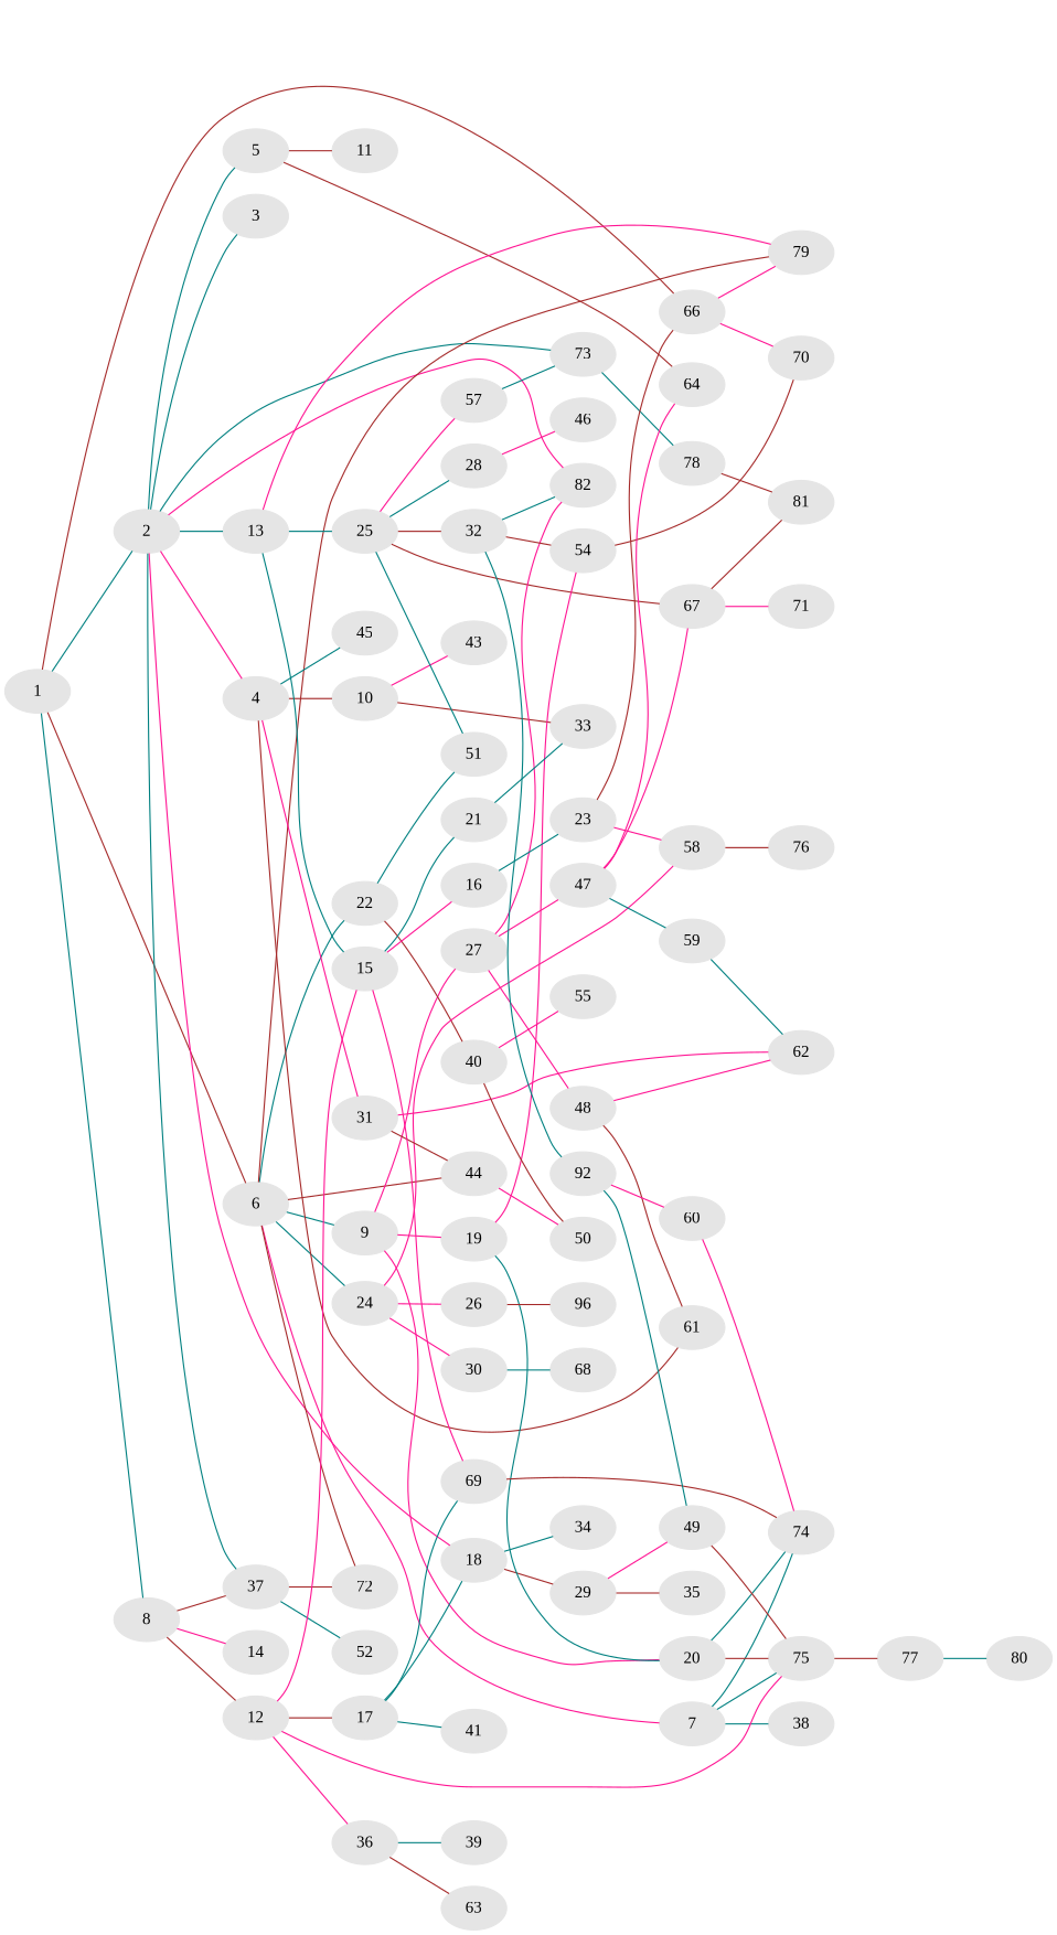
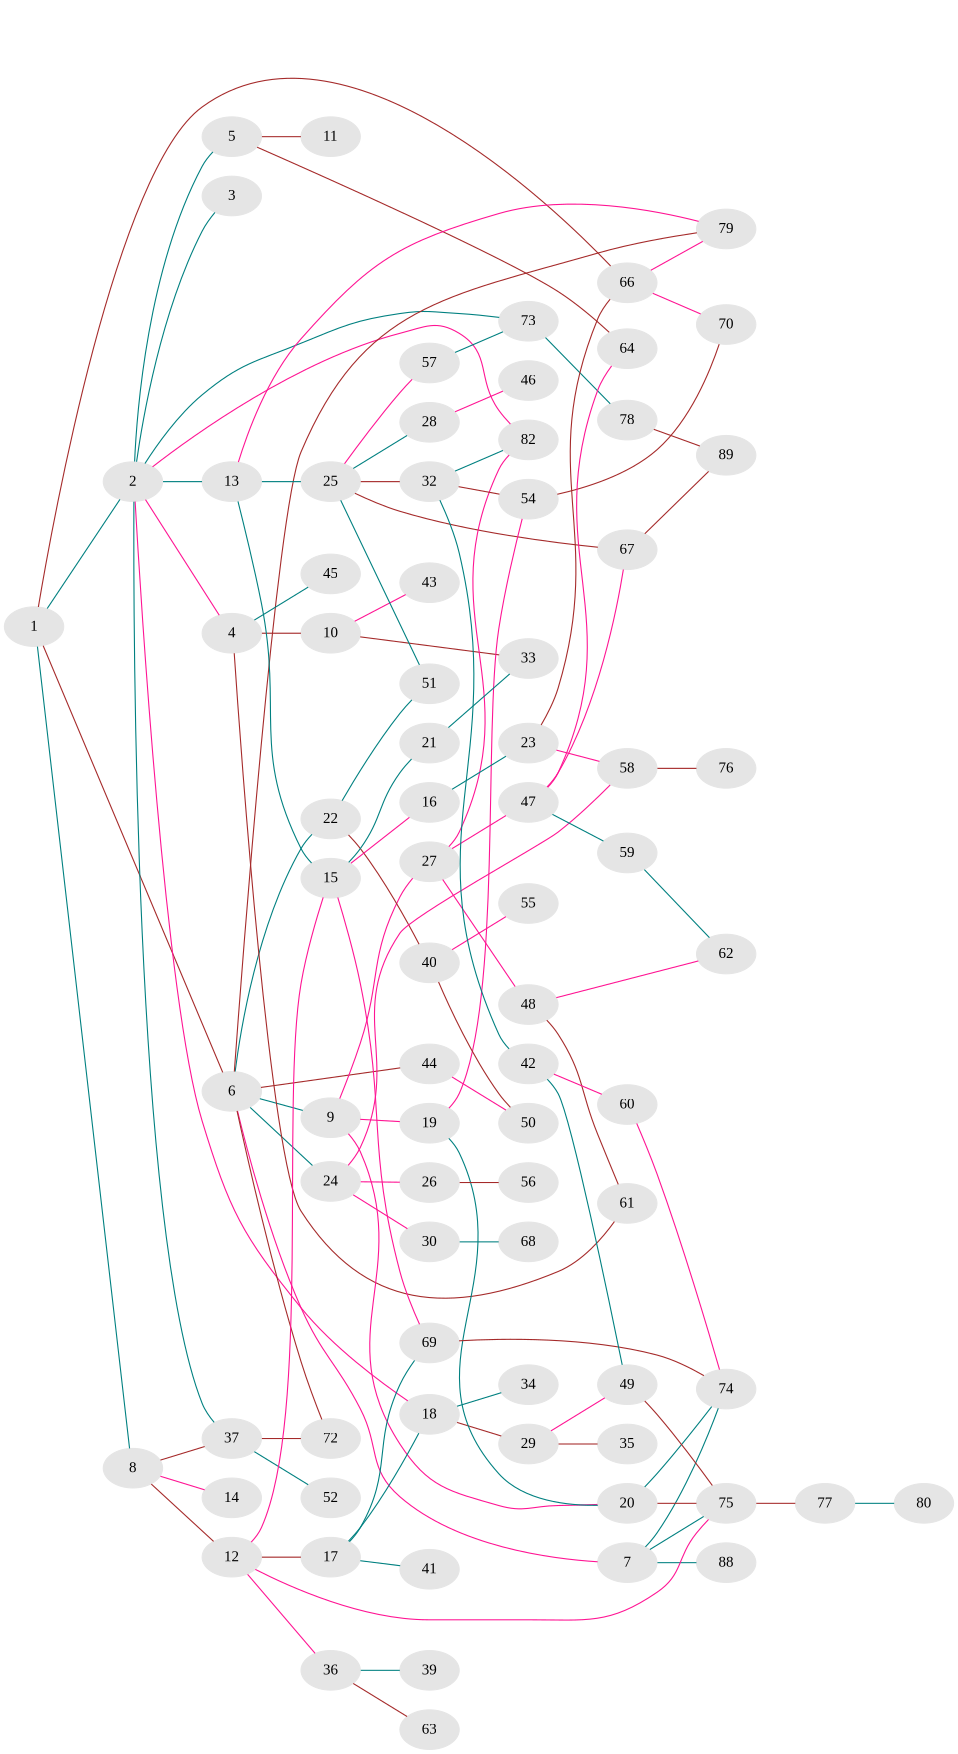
  graph {
    fontname="Liberation Serif"
    rankdir=LR
    node [color=gray90 fontname="Liberation Serif" style=filled]
    edge [color=teal fontname="Liberation Serif"]
    1
    2
    6
    8
    66
    3
    4
    5
    13
    18
    37
    73
    82
    7
    9
    22
    24
    44
    72
    79
    12
    14
    70
    10
-   31
    45
    61
    11
    64
    15
    25
    29
    34
    52
    78
    33
    43
    62
-   38
+   38 [label=88]
    74
    75
    19
    20
    27
    40
    51
    58
    26
    30
    50
    77
    17
    36
    54
    47
    48
    16
    21
    69
    41
    39
    63
    28
    32
    57
    67
    23
    35
    49
    55
    76
-   56 [label=96]
+   56
    68
    46
-   42 [label=92]
-   71
-   81
+   42
+   81 [label=89]
    59
    60
    80
    1 -- 2
    1 -- 6 [color=brown]
    1 -- 8
    1 -- 66 [color=brown]
    2 -- 3
    2 -- 4 [color=deeppink]
    2 -- 5
    2 -- 13
    2 -- 18 [color=deeppink]
    2 -- 37
    2 -- 73
    2 -- 82 [color=deeppink]
    6 -- 7 [color=deeppink]
    6 -- 9
    6 -- 22
    6 -- 24
    6 -- 44 [color=brown]
    6 -- 72 [color=brown]
    6 -- 79 [color=brown]
    8 -- 37 [color=brown]
    8 -- 12 [color=brown]
    8 -- 14 [color=deeppink]
    66 -- 79 [color=deeppink]
    66 -- 70 [color=deeppink]
    4 -- 10 [color=brown]
-   4 -- 31 [color=deeppink]
    4 -- 45
    4 -- 61 [color=brown]
    5 -- 11 [color=brown]
    5 -- 64 [color=brown]
    13 -- 79 [color=deeppink]
    13 -- 15
    13 -- 25
    18 -- 29 [color=brown]
    18 -- 34
    37 -- 72 [color=brown]
    37 -- 52
    73 -- 78
    7 -- 38
    7 -- 74
    7 -- 75
    9 -- 19 [color=deeppink]
    9 -- 20 [color=deeppink]
    9 -- 27 [color=deeppink]
    22 -- 40 [color=brown]
    22 -- 51
    24 -- 58 [color=deeppink]
    24 -- 26 [color=deeppink]
    24 -- 30 [color=deeppink]
    44 -- 50 [color=deeppink]
    12 -- 15 [color=deeppink]
    12 -- 75 [color=deeppink]
    12 -- 17 [color=brown]
    12 -- 36 [color=deeppink]
    10 -- 33 [color=brown]
    10 -- 43 [color=deeppink]
-   31 -- 44 [color=brown]
-   31 -- 62 [color=deeppink]
    15 -- 16 [color=deeppink]
    15 -- 21
    15 -- 69 [color=deeppink]
    25 -- 51
    25 -- 28
    25 -- 32 [color=brown]
    25 -- 57 [color=deeppink]
    25 -- 67 [color=brown]
    29 -- 35 [color=brown]
    29 -- 49 [color=deeppink]
    78 -- 81 [color=brown]
    75 -- 77 [color=brown]
    19 -- 20
    19 -- 54 [color=deeppink]
    20 -- 74
    20 -- 75 [color=brown]
    27 -- 82 [color=deeppink]
    27 -- 47 [color=deeppink]
    27 -- 48 [color=deeppink]
    40 -- 50 [color=brown]
    40 -- 55 [color=deeppink]
    58 -- 76 [color=brown]
    26 -- 56 [color=brown]
    30 -- 68
    77 -- 80
    17 -- 18
    17 -- 69
    17 -- 41
    36 -- 39
    36 -- 63 [color=brown]
    54 -- 70 [color=brown]
    47 -- 64 [color=deeppink]
    47 -- 67 [color=deeppink]
    47 -- 59
    48 -- 61 [color=brown]
    48 -- 62 [color=deeppink]
    16 -- 23
    21 -- 33
    69 -- 74 [color=brown]
    28 -- 46 [color=deeppink]
    32 -- 82
    32 -- 54 [color=brown]
    32 -- 42
    57 -- 73
-   67 -- 71 [color=deeppink]
    67 -- 81 [color=brown]
    23 -- 66 [color=brown]
    23 -- 58 [color=deeppink]
    49 -- 75 [color=brown]
    42 -- 49
    42 -- 60 [color=deeppink]
    59 -- 62
    60 -- 74 [color=deeppink]
  }
